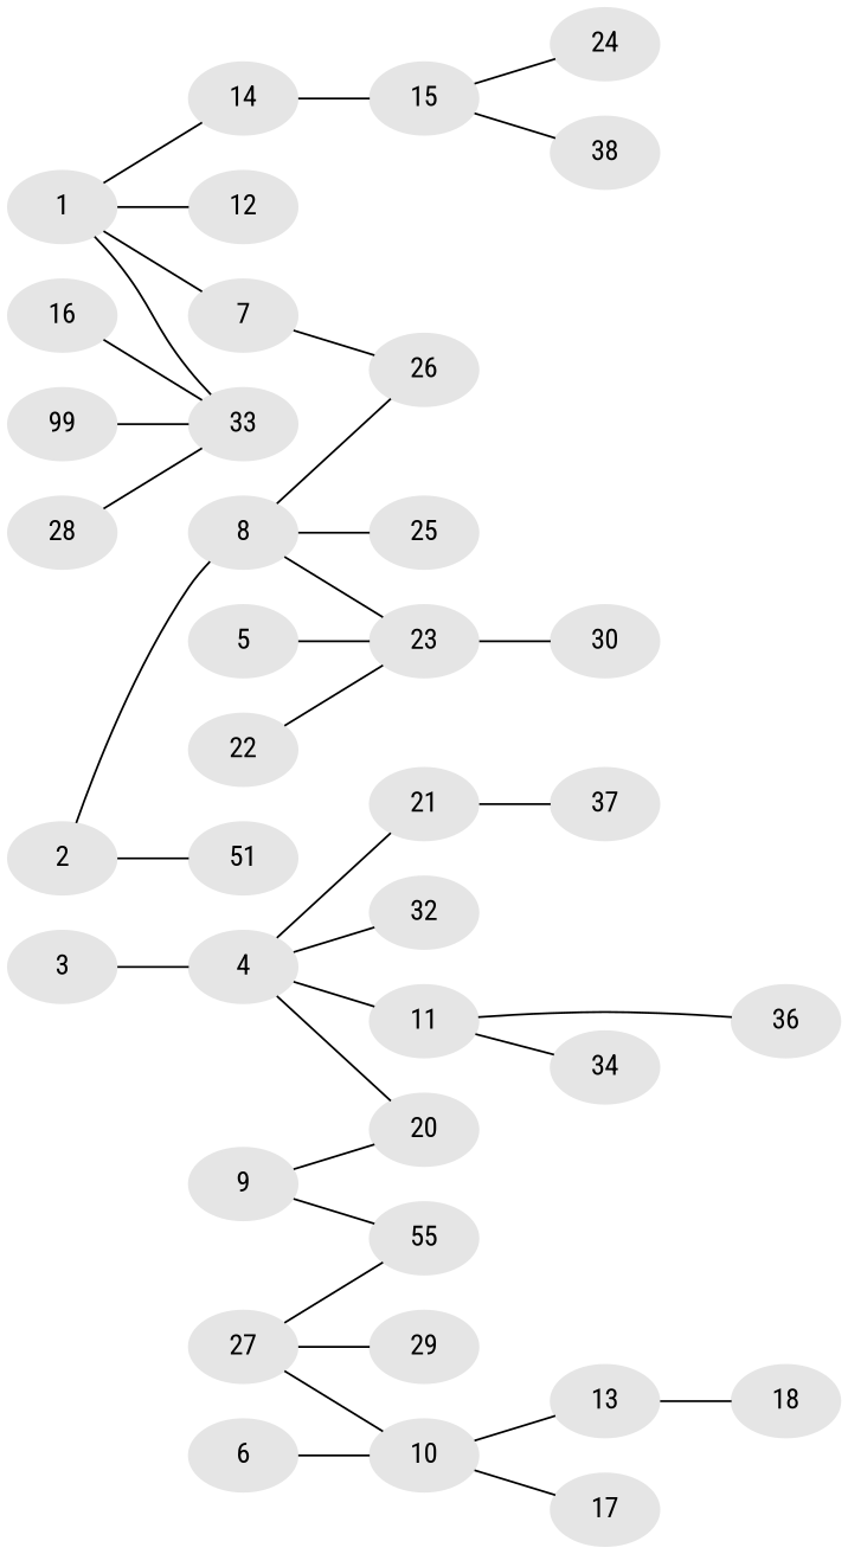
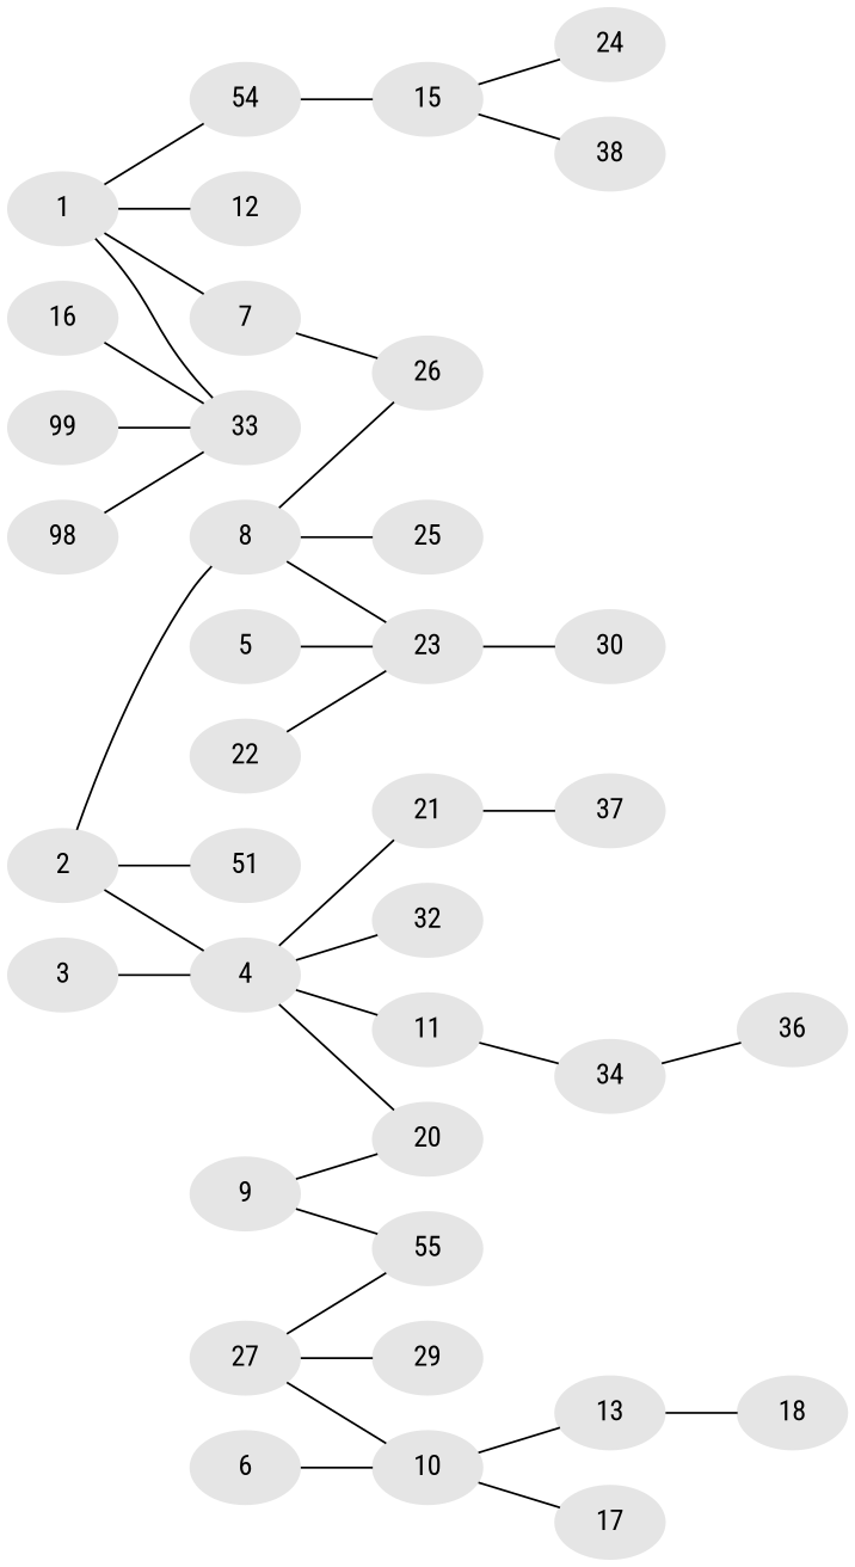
  graph {
    fontname="Roboto Condensed"
    rankdir=LR
    node [color=gray90 fontname="Roboto Condensed" style=filled]
    edge [fontname="Roboto Condensed" weight=1.0]
    1
    7
    12
-   14
+   14 [label=54]
    33
    26
    15
    2
    4
    8
    n11 [label=51]
    11
    20
    21
    32
    23
    25
    10
    13
    17
    3
    34
    37
    5
    30
    6
    9
    n28 [label=55]
    18
    36
    24
    38
    16
    n34 [label=99]
    22
    27
    29
-   28
+   28 [label=98]
    1 -- 7
    1 -- 12
    1 -- 14
    1 -- 33
    7 -- 26
    14 -- 15
    15 -- 24
    15 -- 38
+   2 -- 4
    2 -- 8
    2 -- n11
    4 -- 11
    4 -- 20
    4 -- 21
    4 -- 32
    8 -- 26
    8 -- 23
    8 -- 25
    11 -- 34
    21 -- 37
    23 -- 30
    10 -- 13
    10 -- 17
    13 -- 18
    3 -- 4
-   11 -- 36
+   34 -- 36
    5 -- 23
    6 -- 10
    9 -- 20
    9 -- n28
    16 -- 33
    n34 -- 33
    22 -- 23
    27 -- 10
    27 -- n28
    27 -- 29
    28 -- 33
  }
